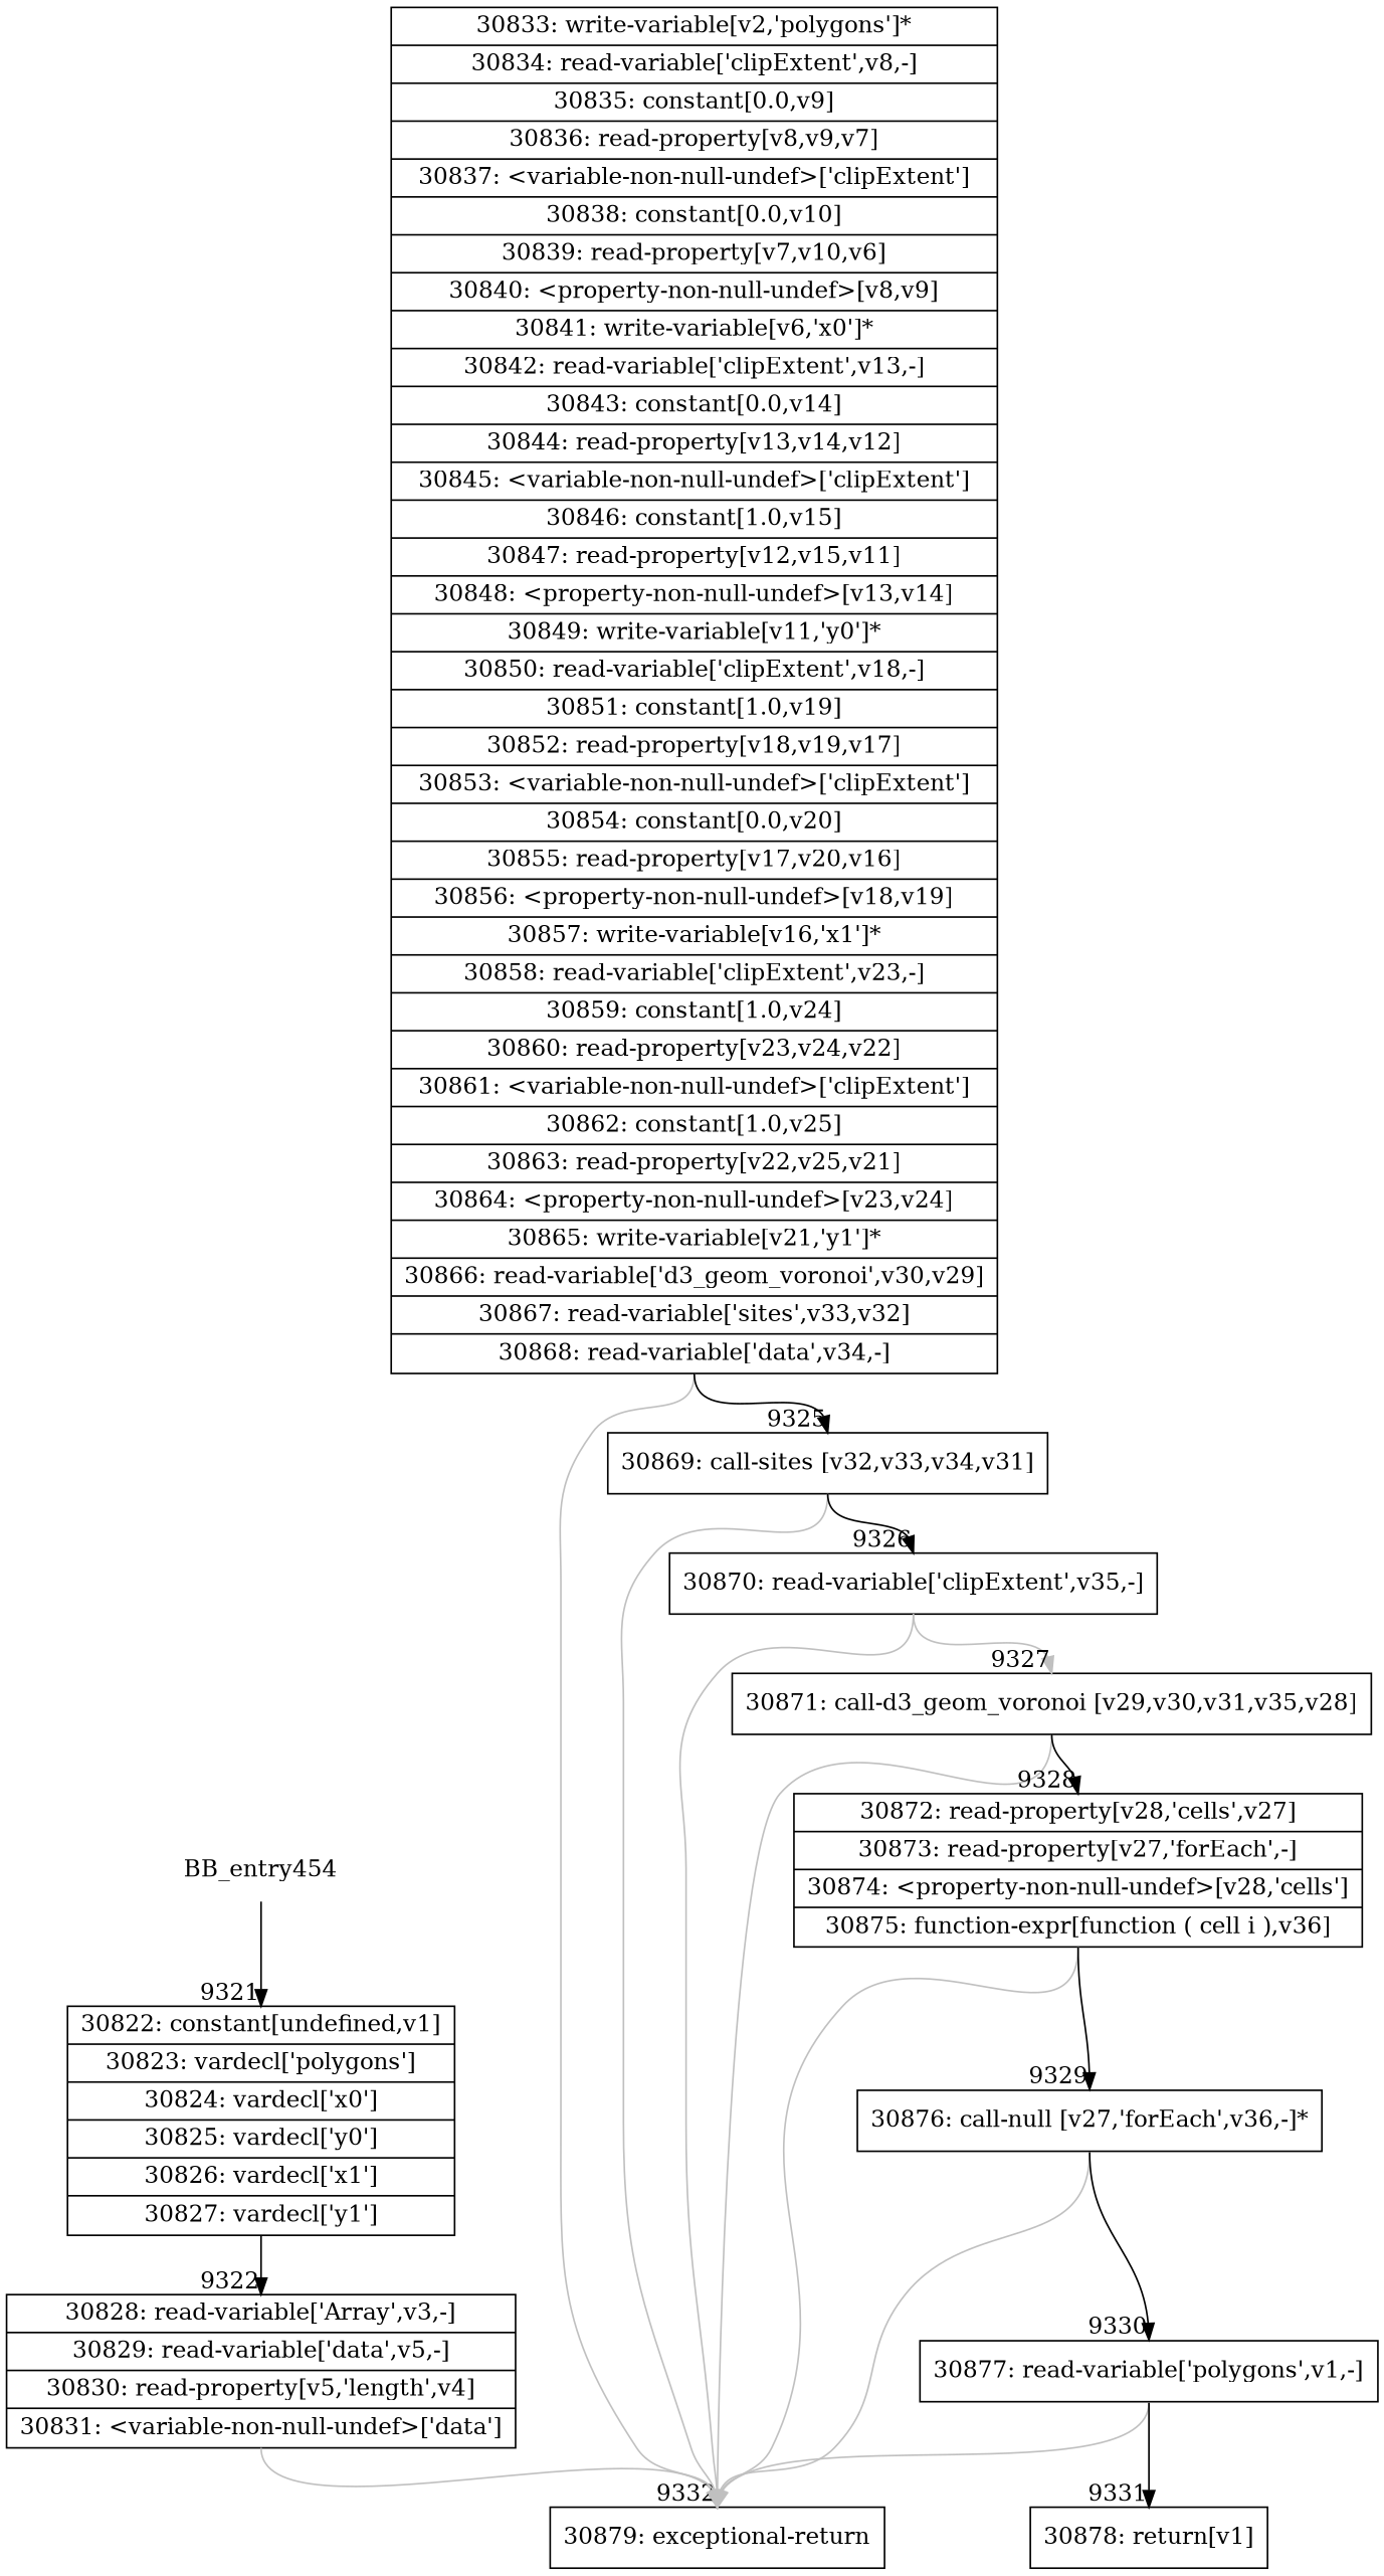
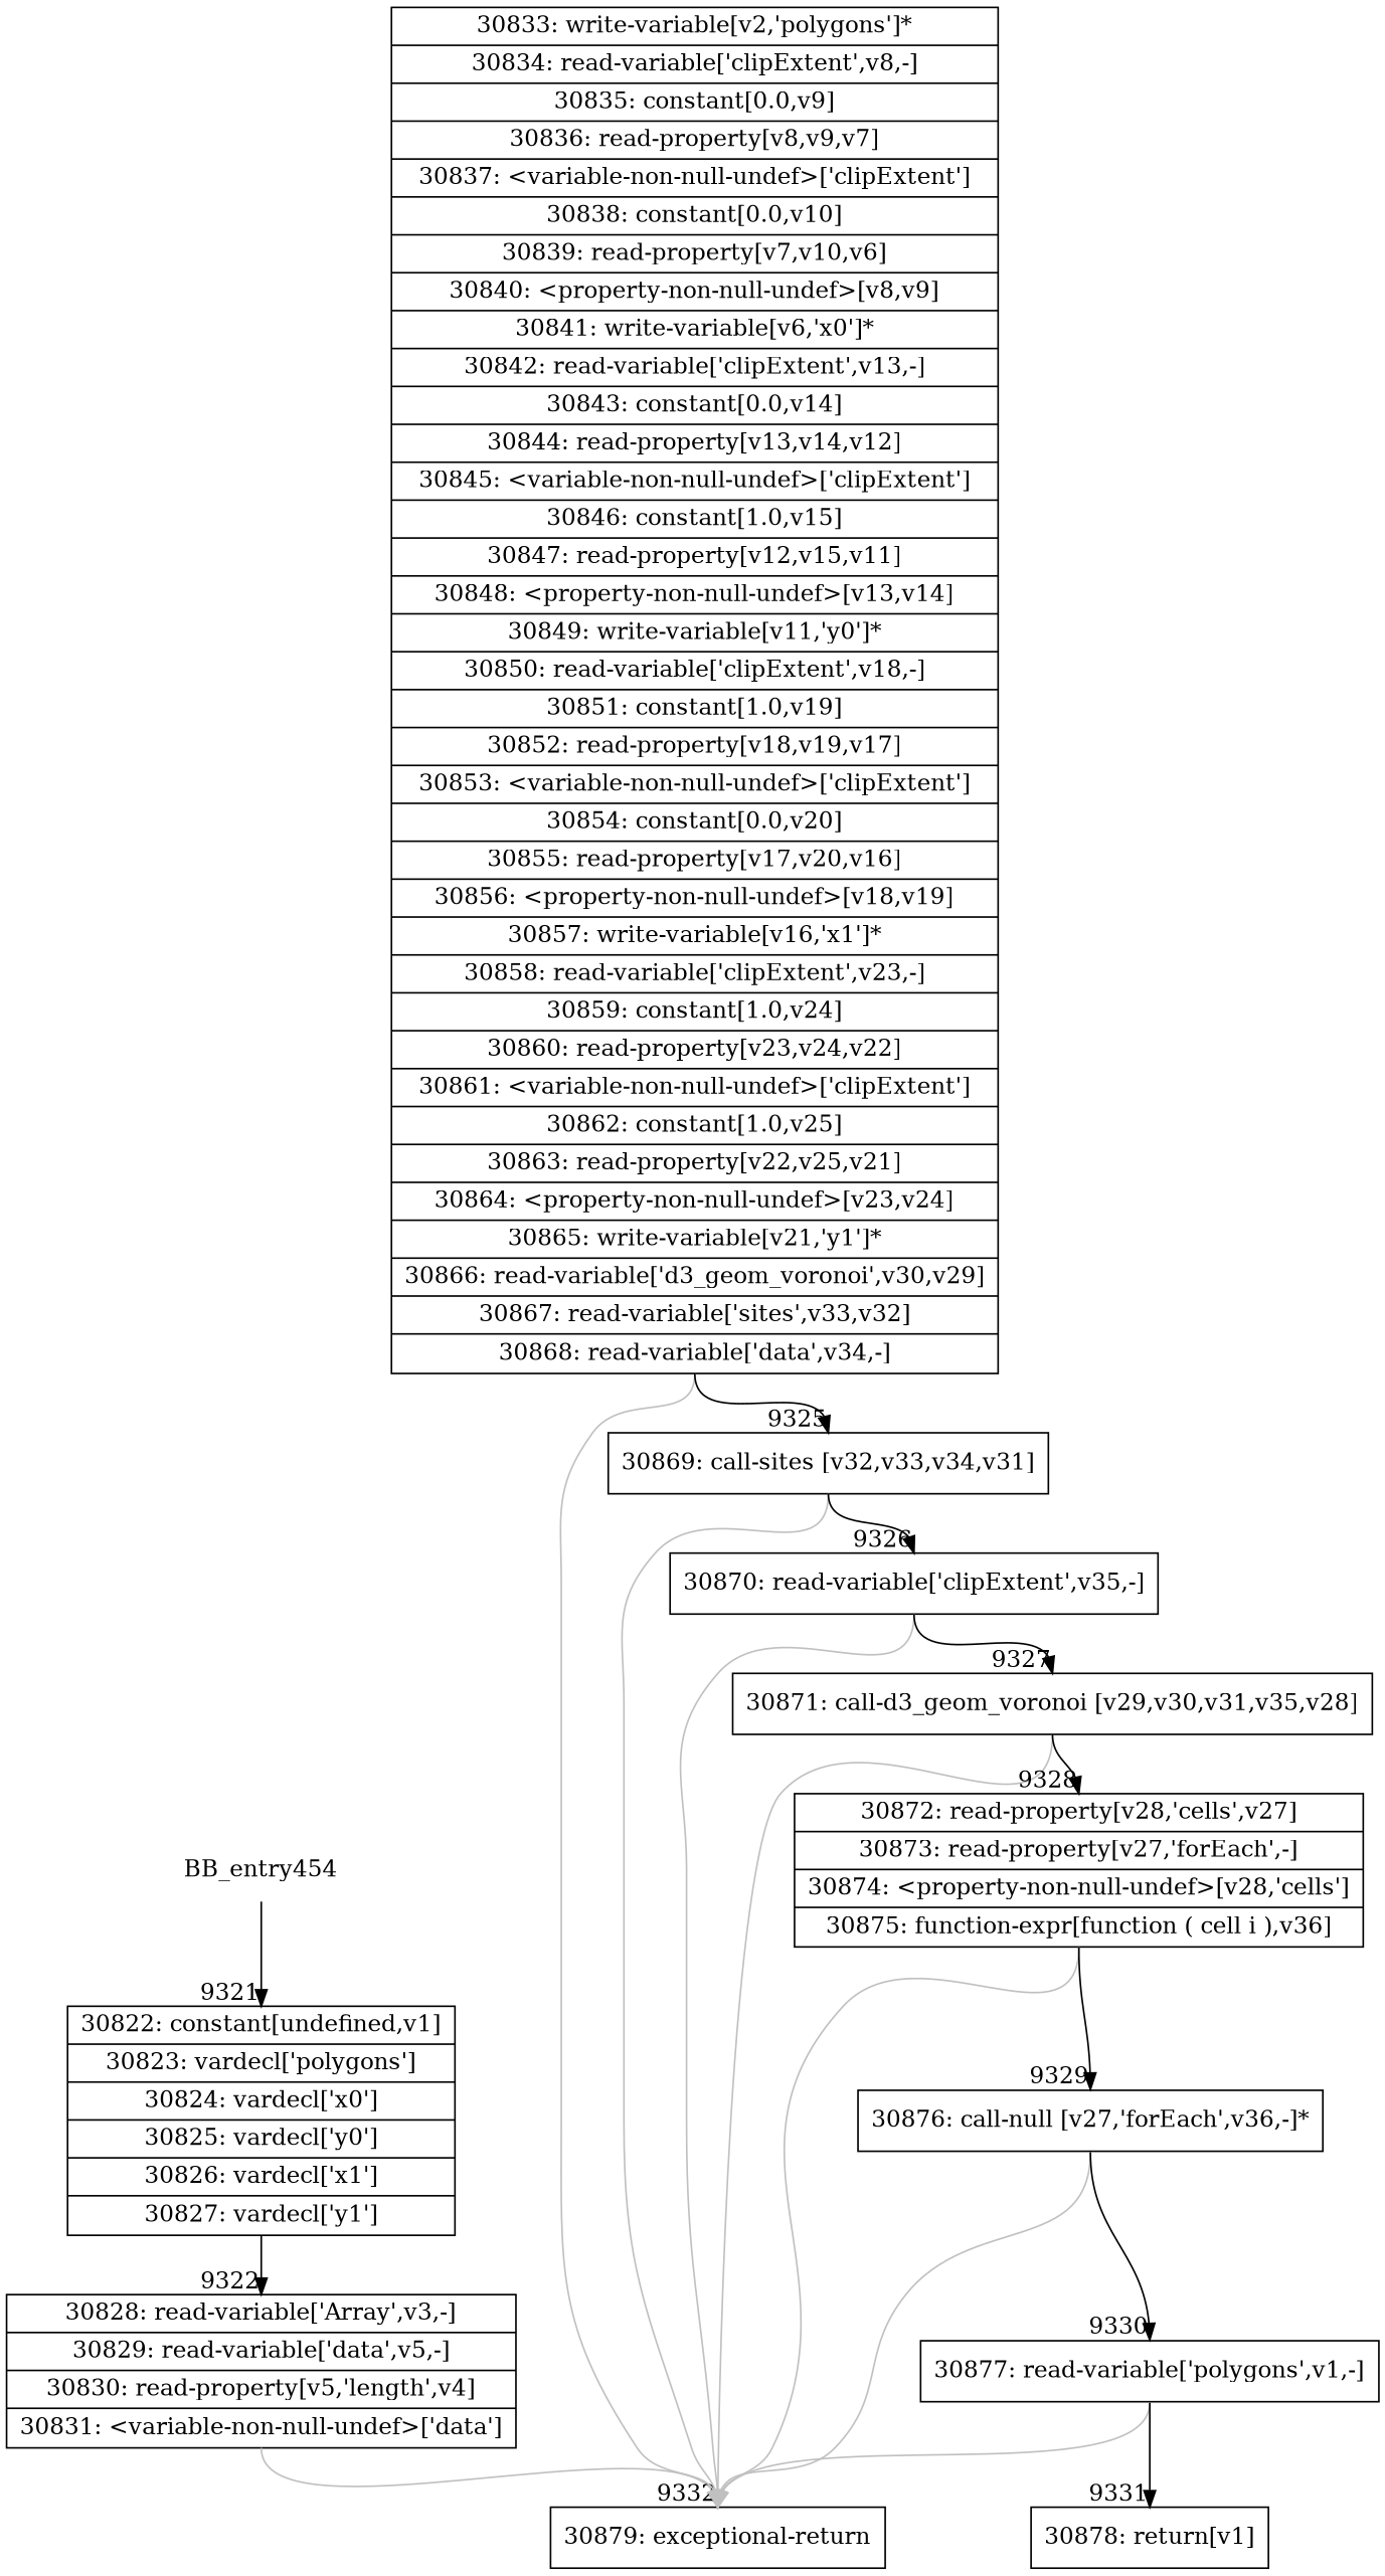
  digraph {
    rankdir=TD
    node [shape=record]
    edge [headport=n tailport=s]
    n1 [label=BB_entry454 shape=none]
    n2 [label="{30822: constant[undefined,v1]|30823: vardecl['polygons']|30824: vardecl['x0']|30825: vardecl['y0']|30826: vardecl['x1']|30827: vardecl['y1']}"]
    n3 [label="{30828: read-variable['Array',v3,-]|30829: read-variable['data',v5,-]|30830: read-property[v5,'length',v4]|30831: \<variable-non-null-undef\>['data']}"]
    n4 [label="{30879: exceptional-return}"]
    n5 [label="{30833: write-variable[v2,'polygons']*|30834: read-variable['clipExtent',v8,-]|30835: constant[0.0,v9]|30836: read-property[v8,v9,v7]|30837: \<variable-non-null-undef\>['clipExtent']|30838: constant[0.0,v10]|30839: read-property[v7,v10,v6]|30840: \<property-non-null-undef\>[v8,v9]|30841: write-variable[v6,'x0']*|30842: read-variable['clipExtent',v13,-]|30843: constant[0.0,v14]|30844: read-property[v13,v14,v12]|30845: \<variable-non-null-undef\>['clipExtent']|30846: constant[1.0,v15]|30847: read-property[v12,v15,v11]|30848: \<property-non-null-undef\>[v13,v14]|30849: write-variable[v11,'y0']*|30850: read-variable['clipExtent',v18,-]|30851: constant[1.0,v19]|30852: read-property[v18,v19,v17]|30853: \<variable-non-null-undef\>['clipExtent']|30854: constant[0.0,v20]|30855: read-property[v17,v20,v16]|30856: \<property-non-null-undef\>[v18,v19]|30857: write-variable[v16,'x1']*|30858: read-variable['clipExtent',v23,-]|30859: constant[1.0,v24]|30860: read-property[v23,v24,v22]|30861: \<variable-non-null-undef\>['clipExtent']|30862: constant[1.0,v25]|30863: read-property[v22,v25,v21]|30864: \<property-non-null-undef\>[v23,v24]|30865: write-variable[v21,'y1']*|30866: read-variable['d3_geom_voronoi',v30,v29]|30867: read-variable['sites',v33,v32]|30868: read-variable['data',v34,-]}"]
    n6 [label="{30869: call-sites [v32,v33,v34,v31]}"]
    n7 [label="{30870: read-variable['clipExtent',v35,-]}"]
    n8 [label="{30871: call-d3_geom_voronoi [v29,v30,v31,v35,v28]}"]
    n9 [label="{30872: read-property[v28,'cells',v27]|30873: read-property[v27,'forEach',-]|30874: \<property-non-null-undef\>[v28,'cells']|30875: function-expr[function ( cell i ),v36]}"]
    n10 [label="{30876: call-null [v27,'forEach',v36,-]*}"]
    n11 [label="{30877: read-variable['polygons',v1,-]}"]
    n12 [label="{30878: return[v1]}"]
    n1 -> n2 [headlabel="    9321"]
    n2 -> n3 [headlabel="      9322"]
    n3 -> n4 [color=gray headlabel="      9332"]
    n5 -> n4 [color=gray]
    n5 -> n6 [headlabel="      9325"]
    n6 -> n4 [color=gray]
    n6 -> n7 [headlabel="      9326"]
    n7 -> n4 [color=gray]
-   n7 -> n8 [headlabel="      9327" color=gray]
+   n7 -> n8 [headlabel="      9327"]
    n8 -> n4 [color=gray]
    n8 -> n9 [headlabel="      9328"]
    n9 -> n4 [color=gray]
    n9 -> n10 [headlabel="      9329"]
    n10 -> n4 [color=gray]
    n10 -> n11 [headlabel="      9330"]
    n11 -> n4 [color=gray]
    n11 -> n12 [headlabel="      9331"]
  }
